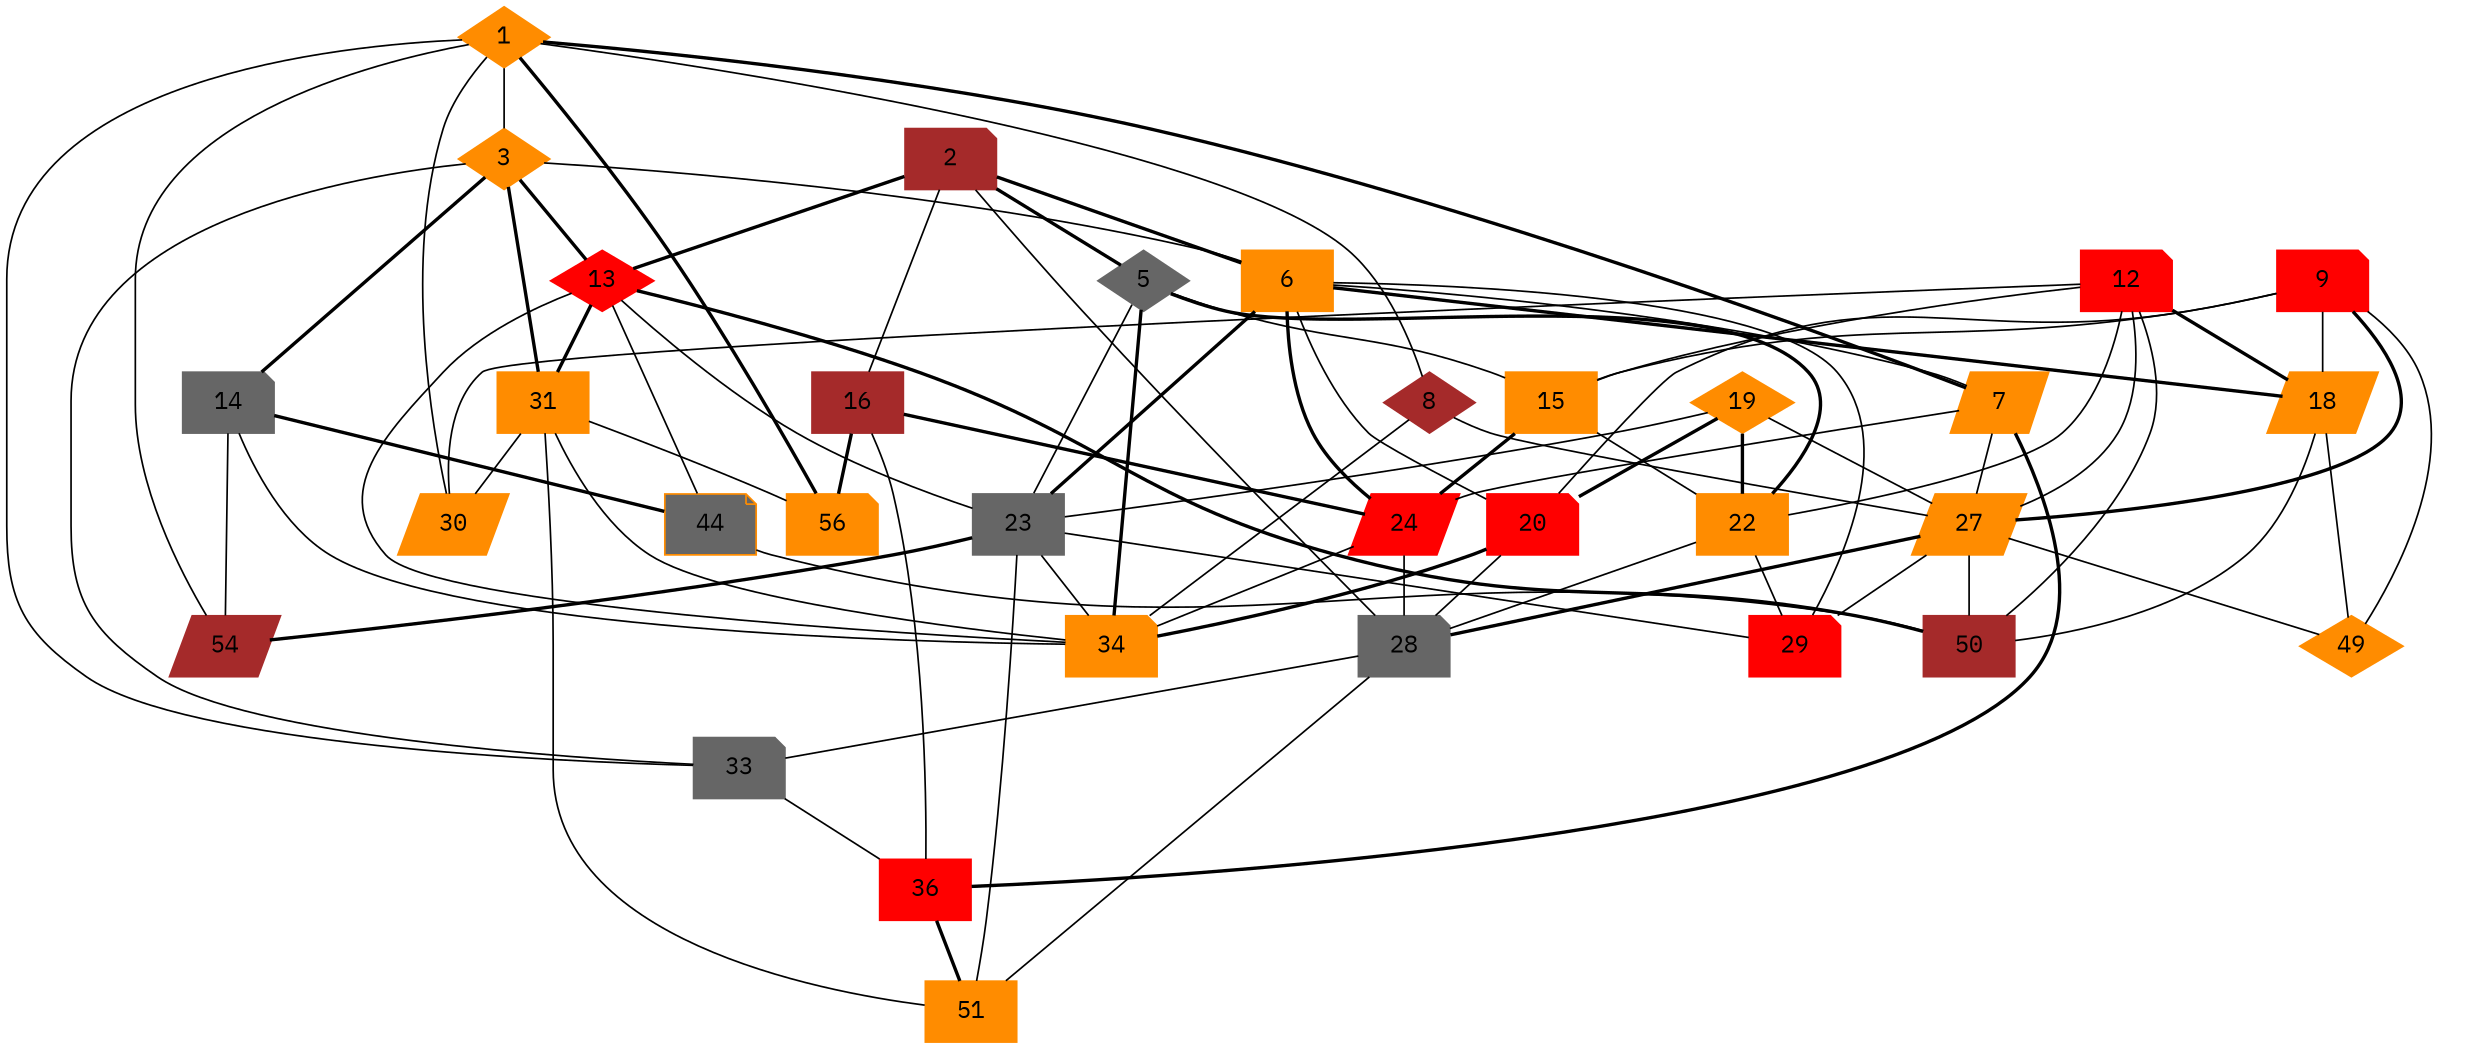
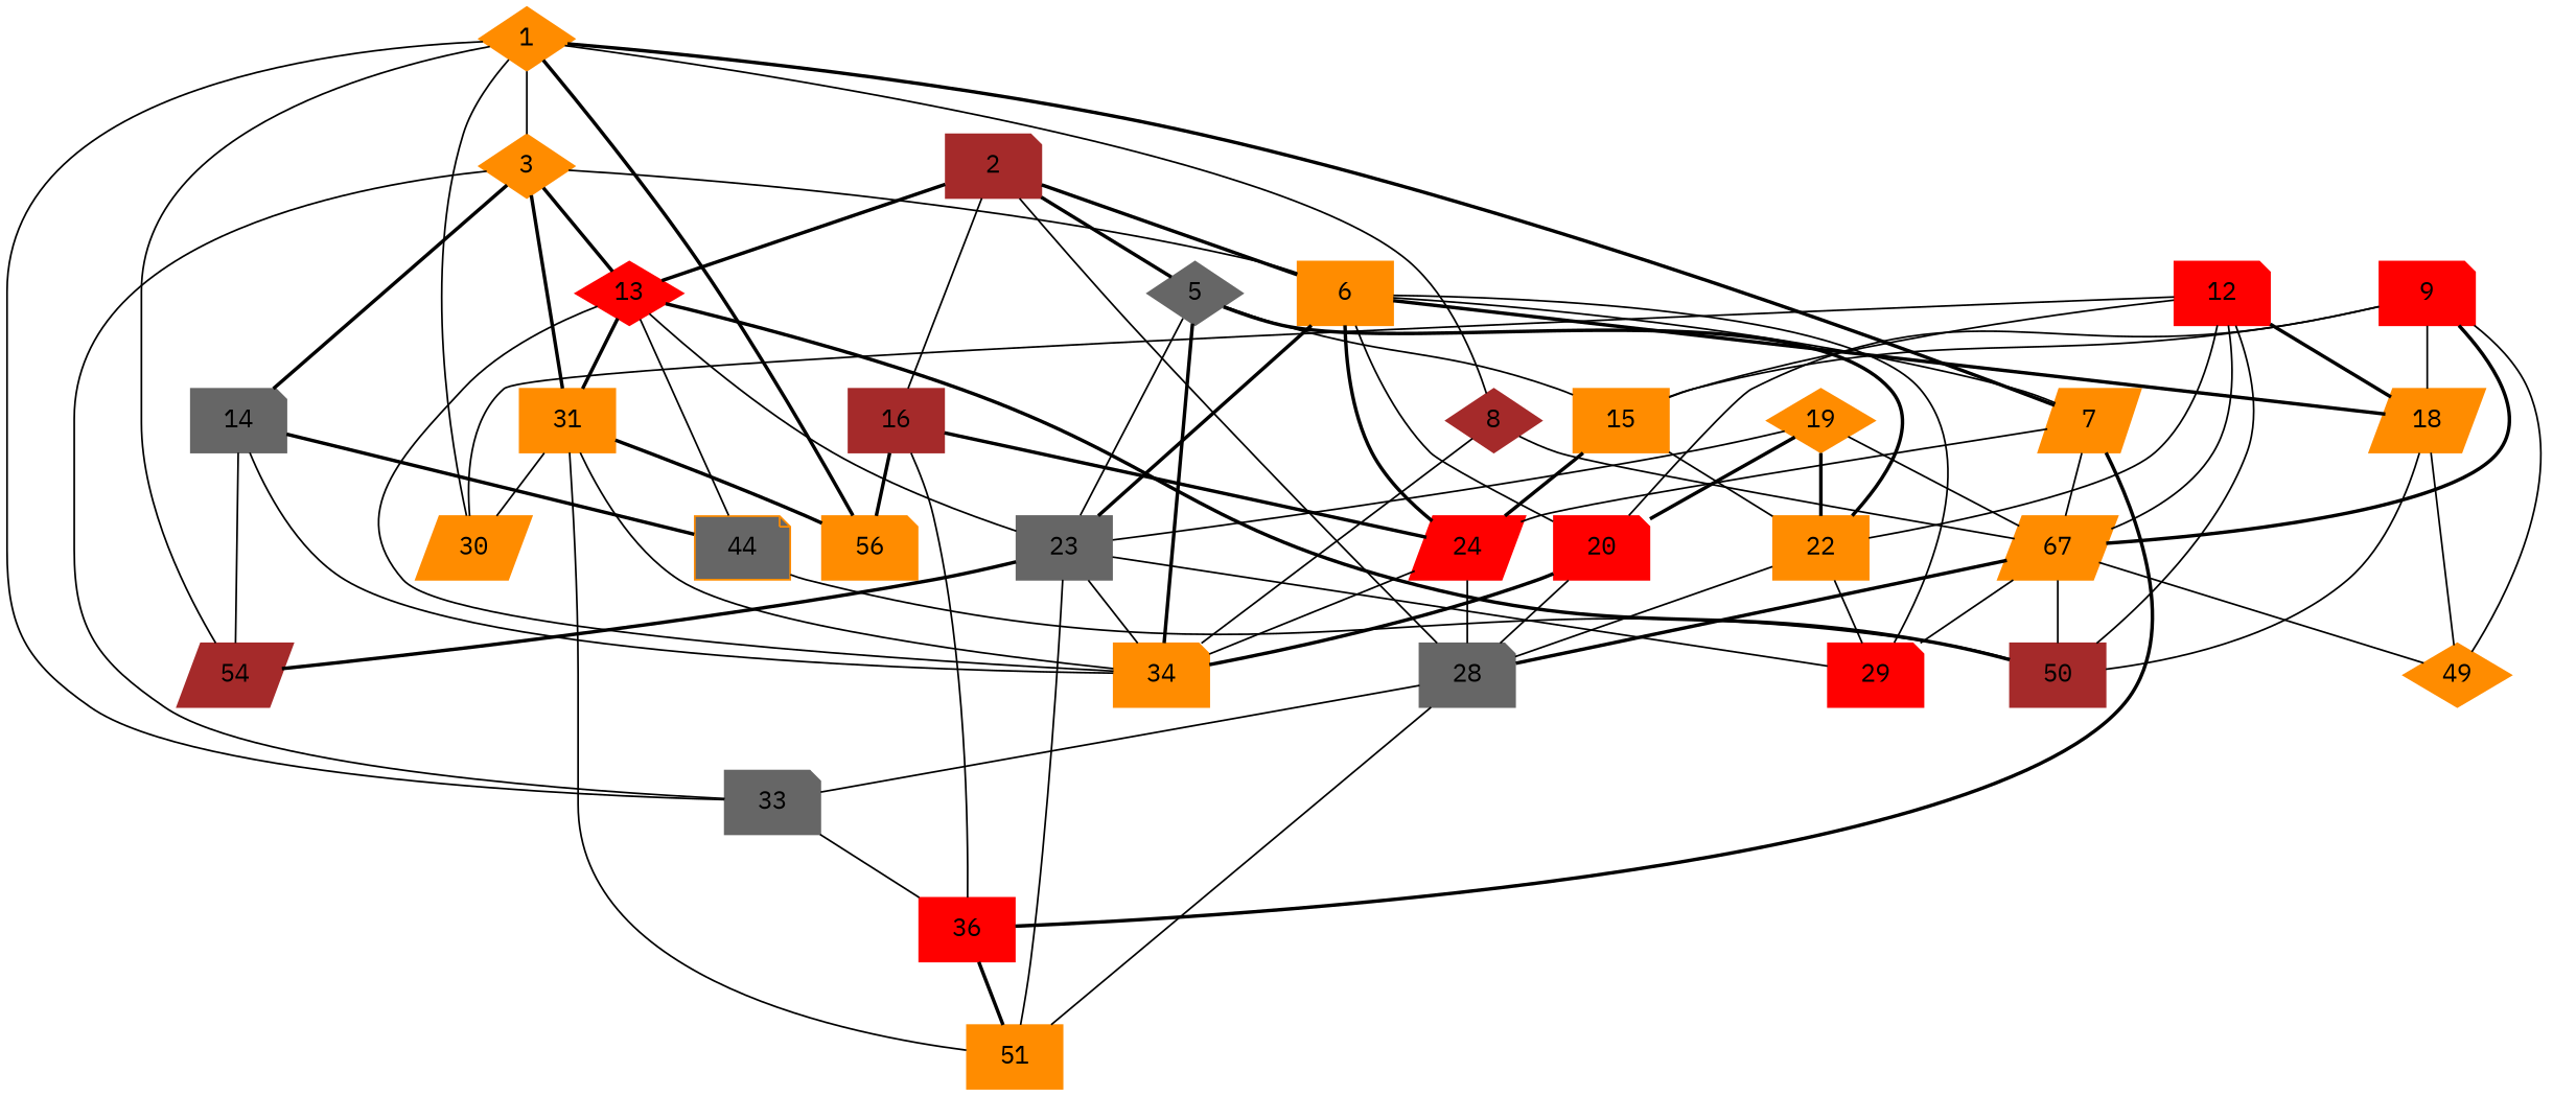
  graph {
    fontname="IBM Plex Mono"
    node [color=darkorange fontname="IBM Plex Mono" shape=note style=filled]
    edge [fontname="IBM Plex Mono" style=solid]
    1 [shape=diamond super="+17"]
    3 [shape=diamond super="+4"]
    7 [shape=parallelogram super="+32"]
    8 [color=brown shape=diamond super="+10"]
    33 [color=gray40]
    n6 [label=30 shape=parallelogram]
    54 [color=brown shape=parallelogram]
    56
    6 [shape=box super="+41"]
    13 [color=red shape=diamond super="+25"]
    14 [color=gray40 super="+48"]
    31 [shape=box super="+38"]
    24 [color=red shape=parallelogram]
-   27 [shape=parallelogram super="+52"]
+   27 [shape=parallelogram super="+52" label=67]
    36 [color=red shape=box super="+53"]
    34 [super="+57"]
    2 [color=brown super="+30"]
    5 [color=gray40 shape=diamond super="+11"]
    16 [color=brown shape=box super="+26"]
    28 [color=gray40 super="+37"]
    15 [shape=box super="+40"]
    22 [shape=box super="+47"]
    23 [color=gray40 shape=box super="+35"]
    18 [shape=parallelogram]
    20 [color=red super="+21"]
    29 [color=red]
    50 [color=brown shape=box super="+55"]
    44 [fillcolor=gray40]
    51 [shape=box]
    49 [shape=diamond]
    9 [color=red super="+43"]
    12 [color=red super="+45"]
    19 [shape=diamond super="+42"]
    1 -- 3 [weight=2]
    1 -- 7 [style=bold]
    1 -- 8
    1 -- 33
    1 -- n6
    1 -- 54
    1 -- 56 [style=bold]
    3 -- 33
    3 -- 6
    3 -- 13 [style=bold]
    3 -- 14 [style=bold]
    3 -- 31 [style=bold]
    7 -- 24
    7 -- 27
    7 -- 36 [style=bold]
    8 -- 27 [weight=2]
    8 -- 34
    33 -- 36
    6 -- 7
    6 -- 24 [style=bold]
    6 -- 23 [style=bold]
    6 -- 18 [style=bold]
    6 -- 20
    6 -- 29
    13 -- 31 [style=bold]
    13 -- 34
    13 -- 23
    13 -- 50 [style=bold]
    13 -- 44
    14 -- 54
    14 -- 34
    14 -- 44 [style=bold]
    31 -- n6
-   31 -- 56
+   31 -- 56 [style=bold]
    31 -- 34
    31 -- 51
    24 -- 34
    24 -- 28
    27 -- 28 [style=bold]
    27 -- 29
    27 -- 50
    27 -- 49
    36 -- 51 [style=bold]
    2 -- 6 [style=bold]
    2 -- 13 [style=bold]
    2 -- 5 [style=bold]
    2 -- 16
    2 -- 28
    5 -- 34 [style=bold]
    5 -- 15
    5 -- 22 [style=bold]
    5 -- 23
    16 -- 56 [style=bold]
    16 -- 24 [style=bold]
    16 -- 36
    28 -- 33
    28 -- 51
    15 -- 24 [style=bold]
    15 -- 22
    22 -- 28
    22 -- 29
    23 -- 54 [style=bold]
    23 -- 34
    23 -- 29
    23 -- 51
    18 -- 50
    18 -- 49
    20 -- 34 [style=bold]
    20 -- 28
    44 -- 50
    9 -- 27 [style=bold]
    9 -- 15
    9 -- 18
    9 -- 20
    9 -- 49
    12 -- n6
    12 -- 27
    12 -- 15
    12 -- 22
    12 -- 18 [style=bold]
    12 -- 50
    19 -- 27
    19 -- 22 [style=bold weight=2]
    19 -- 23
    19 -- 20 [style=bold]
  }
